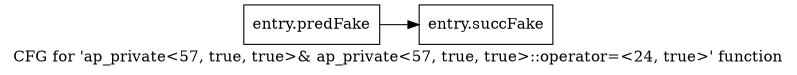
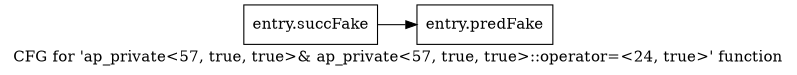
  digraph {
    label="CFG for 'ap_private\<57, true, true\>& ap_private\<57, true, true\>::operator=\<24, true\>' function"
    rankdir=LR
    node [shape=record]
    n1 [label="{entry.predFake}"]
    n2 [filename="/tools/Xilinx/Vitis_HLS/2022.1/include/etc/ap_private.h" label="{entry.succFake}" linenumber=1509]
-   n1 -> n2 [execusionnum=3200 filename="/tools/Xilinx/Vitis_HLS/2022.1/include/etc/ap_private.h"]
+   n2 -> n1 [execusionnum=3200 filename="/tools/Xilinx/Vitis_HLS/2022.1/include/etc/ap_private.h"]
  }
